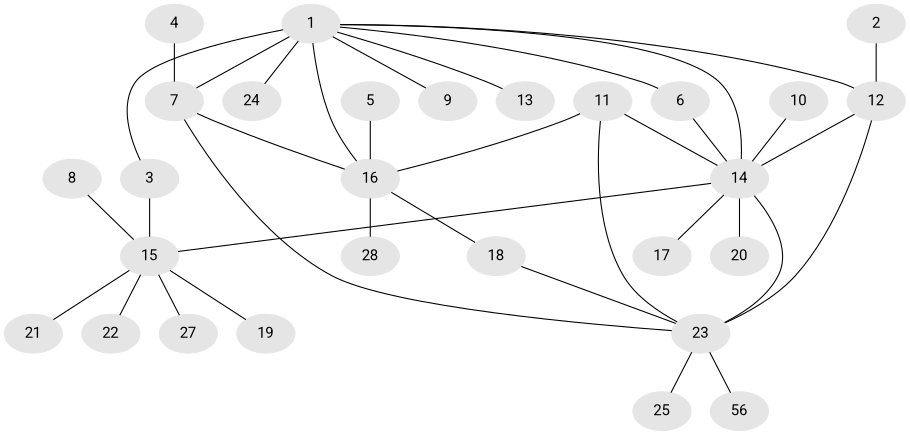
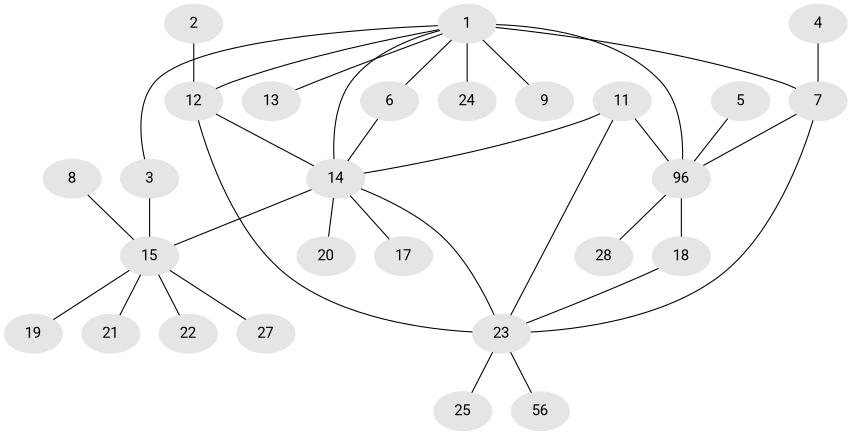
  graph {
    fontname=Roboto
    node [color=gray90 fontname=Roboto style=filled]
    edge [fontname=Roboto weight=1.0]
    1
    3
    6
    7
    9
    12
    13
    14
-   16
+   16 [label=96]
    24
    15
    23
    17
    20
    18
    28
    2
    19
    21
    22
    27
    4
    5
    25
    n25 [label=56]
    8
-   10
    11
    1 -- 3
    1 -- 6
    1 -- 7 [weight=3.0]
    1 -- 9
    1 -- 12
    1 -- 13
    1 -- 14
    1 -- 16
    1 -- 24
    3 -- 15
    6 -- 14
    7 -- 16
    7 -- 23
    12 -- 14
    12 -- 23 [weight=2.0]
    14 -- 15
    14 -- 23
    14 -- 17
    14 -- 20
    16 -- 18
    16 -- 28
    15 -- 19
    15 -- 21
    15 -- 22
    15 -- 27
    23 -- 25
    23 -- n25
    18 -- 23
    2 -- 12
    4 -- 7
    5 -- 16
    8 -- 15
-   10 -- 14
    11 -- 14
    11 -- 16
    11 -- 23
  }
